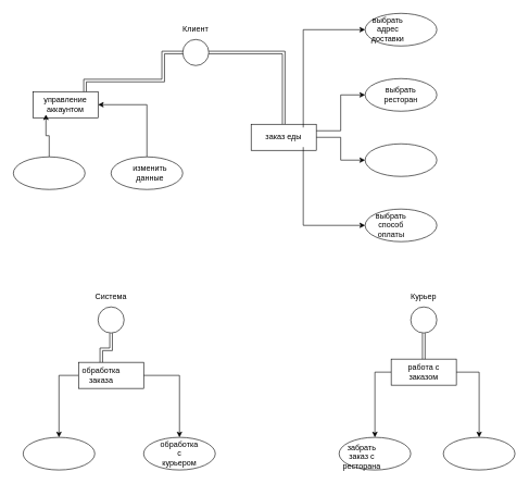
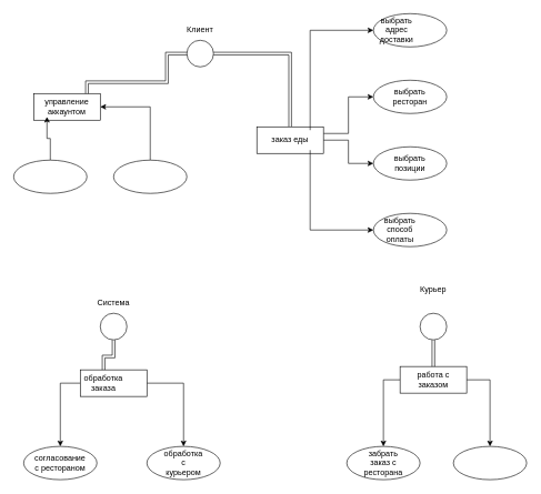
  <mxCell id="0" />
  <mxCell id="1" parent="0" />
  <mxCell id="2" style="edgeStyle=orthogonalEdgeStyle;rounded=0;orthogonalLoop=1;jettySize=auto;html=1;exitX=1;exitY=0.5;exitDx=0;exitDy=0;entryX=1;entryY=0;entryDx=0;entryDy=0;shape=link;" edge="1" parent="1" source="4" target="7"><mxGeometry relative="1" as="geometry"><Array as="points"><mxPoint x="250" y="80" /><mxPoint x="250" y="123" /><mxPoint x="130" y="123" /></Array></mxGeometry></mxCell>
  <mxCell id="3" style="edgeStyle=orthogonalEdgeStyle;rounded=0;orthogonalLoop=1;jettySize=auto;html=1;exitX=1;exitY=0.5;exitDx=0;exitDy=0;entryX=0.5;entryY=0;entryDx=0;entryDy=0;shape=link;" edge="1" parent="1" source="4" target="15"><mxGeometry relative="1" as="geometry" /></mxCell>
  <mxCell id="4" value="" style="ellipse;whiteSpace=wrap;html=1;" vertex="1" parent="1"><mxGeometry x="280" y="60" width="40" height="40" as="geometry" /></mxCell>
  <mxCell id="5" value="Клиент" style="text;strokeColor=none;align=center;fillColor=none;html=1;verticalAlign=middle;whiteSpace=wrap;rounded=0;" vertex="1" parent="1"><mxGeometry x="270" y="30" width="60" height="30" as="geometry" /></mxCell>
  <mxCell id="6" value="" style="whiteSpace=wrap;html=1;" vertex="1" parent="1"><mxGeometry x="50" y="140" width="100" height="40" as="geometry" /></mxCell>
  <mxCell id="7" value="управление аккаунтом" style="text;strokeColor=none;align=center;fillColor=none;html=1;verticalAlign=middle;whiteSpace=wrap;rounded=0;" vertex="1" parent="1"><mxGeometry x="70" y="145" width="60" height="30" as="geometry" /></mxCell>
  <mxCell id="8" style="edgeStyle=orthogonalEdgeStyle;rounded=0;orthogonalLoop=1;jettySize=auto;html=1;exitX=0.5;exitY=0;exitDx=0;exitDy=0;entryX=0;entryY=1;entryDx=0;entryDy=0;" edge="1" parent="1" source="9" target="7"><mxGeometry relative="1" as="geometry" /></mxCell>
  <mxCell id="9" value="" style="ellipse;whiteSpace=wrap;html=1;" vertex="1" parent="1"><mxGeometry x="20" y="240" width="110" height="50" as="geometry" /></mxCell>
  <mxCell id="10" style="edgeStyle=orthogonalEdgeStyle;rounded=0;orthogonalLoop=1;jettySize=auto;html=1;exitX=0.5;exitY=0;exitDx=0;exitDy=0;entryX=1;entryY=0.5;entryDx=0;entryDy=0;" edge="1" parent="1" source="11" target="6"><mxGeometry relative="1" as="geometry" /></mxCell>
  <mxCell id="11" value="" style="ellipse;whiteSpace=wrap;html=1;" vertex="1" parent="1"><mxGeometry x="170" y="240" width="110" height="50" as="geometry" /></mxCell>
- <mxCell id="12" value="изменить данные" style="text;strokeColor=none;align=center;fillColor=none;html=1;verticalAlign=middle;whiteSpace=wrap;rounded=0;" vertex="1" parent="1"><mxGeometry x="200" y="250" width="60" height="30" as="geometry" /></mxCell>
  <mxCell id="13" style="edgeStyle=orthogonalEdgeStyle;rounded=0;orthogonalLoop=1;jettySize=auto;html=1;exitX=1;exitY=0.25;exitDx=0;exitDy=0;entryX=0;entryY=0.5;entryDx=0;entryDy=0;" edge="1" parent="1" source="15" target="17"><mxGeometry relative="1" as="geometry" /></mxCell>
  <mxCell id="14" style="edgeStyle=orthogonalEdgeStyle;rounded=0;orthogonalLoop=1;jettySize=auto;html=1;exitX=1;exitY=0.5;exitDx=0;exitDy=0;entryX=0;entryY=0.5;entryDx=0;entryDy=0;" edge="1" parent="1" source="15" target="18"><mxGeometry relative="1" as="geometry" /></mxCell>
  <mxCell id="15" value="" style="whiteSpace=wrap;html=1;" vertex="1" parent="1"><mxGeometry x="385" y="190" width="100" height="40" as="geometry" /></mxCell>
  <mxCell id="16" value="" style="ellipse;whiteSpace=wrap;html=1;" vertex="1" parent="1"><mxGeometry x="560" y="320" width="110" height="50" as="geometry" /></mxCell>
  <mxCell id="17" value="" style="ellipse;whiteSpace=wrap;html=1;" vertex="1" parent="1"><mxGeometry x="560" y="120" width="110" height="50" as="geometry" /></mxCell>
  <mxCell id="18" value="" style="ellipse;whiteSpace=wrap;html=1;" vertex="1" parent="1"><mxGeometry x="560" y="220" width="110" height="50" as="geometry" /></mxCell>
  <mxCell id="19" value="" style="ellipse;whiteSpace=wrap;html=1;" vertex="1" parent="1"><mxGeometry x="560" y="20" width="110" height="50" as="geometry" /></mxCell>
  <mxCell id="20" style="edgeStyle=orthogonalEdgeStyle;rounded=0;orthogonalLoop=1;jettySize=auto;html=1;exitX=1;exitY=0;exitDx=0;exitDy=0;entryX=0;entryY=0.5;entryDx=0;entryDy=0;" edge="1" parent="1" source="22" target="19"><mxGeometry relative="1" as="geometry" /></mxCell>
  <mxCell id="21" style="edgeStyle=orthogonalEdgeStyle;rounded=0;orthogonalLoop=1;jettySize=auto;html=1;exitX=1;exitY=1;exitDx=0;exitDy=0;entryX=0;entryY=0.5;entryDx=0;entryDy=0;" edge="1" parent="1" source="22" target="16"><mxGeometry relative="1" as="geometry" /></mxCell>
  <mxCell id="22" value="заказ еды" style="text;strokeColor=none;align=center;fillColor=none;html=1;verticalAlign=middle;whiteSpace=wrap;rounded=0;" vertex="1" parent="1"><mxGeometry x="405" y="195" width="60" height="30" as="geometry" /></mxCell>
  <mxCell id="23" value="выбрать адрес доставки" style="text;strokeColor=none;align=center;fillColor=none;html=1;verticalAlign=middle;whiteSpace=wrap;rounded=0;" vertex="1" parent="1"><mxGeometry x="565" y="30" width="60" height="30" as="geometry" /></mxCell>
  <mxCell id="24" value="выбрать ресторан" style="text;strokeColor=none;align=center;fillColor=none;html=1;verticalAlign=middle;whiteSpace=wrap;rounded=0;" vertex="1" parent="1"><mxGeometry x="585" y="130" width="60" height="30" as="geometry" /></mxCell>
+ <mxCell id="25" value="выбрать позиции" style="text;strokeColor=none;align=center;fillColor=none;html=1;verticalAlign=middle;whiteSpace=wrap;rounded=0;" vertex="1" parent="1"><mxGeometry x="585" y="230" width="60" height="30" as="geometry" /></mxCell>
  <mxCell id="26" value="выбрать способ оплаты" style="text;strokeColor=none;align=center;fillColor=none;html=1;verticalAlign=middle;whiteSpace=wrap;rounded=0;" vertex="1" parent="1"><mxGeometry x="570" y="330" width="60" height="30" as="geometry" /></mxCell>
  <mxCell id="27" style="edgeStyle=orthogonalEdgeStyle;rounded=0;orthogonalLoop=1;jettySize=auto;html=1;exitX=0.5;exitY=1;exitDx=0;exitDy=0;entryX=0.5;entryY=0;entryDx=0;entryDy=0;shape=link;" edge="1" parent="1" source="28" target="42"><mxGeometry relative="1" as="geometry" /></mxCell>
  <mxCell id="28" value="" style="ellipse;whiteSpace=wrap;html=1;" vertex="1" parent="1"><mxGeometry x="150" y="470" width="40" height="40" as="geometry" /></mxCell>
  <mxCell id="29" value="Система" style="text;strokeColor=none;align=center;fillColor=none;html=1;verticalAlign=middle;whiteSpace=wrap;rounded=0;" vertex="1" parent="1"><mxGeometry x="140" y="440" width="60" height="30" as="geometry" /></mxCell>
  <mxCell id="30" style="edgeStyle=orthogonalEdgeStyle;rounded=0;orthogonalLoop=1;jettySize=auto;html=1;exitX=0;exitY=0.5;exitDx=0;exitDy=0;entryX=0.5;entryY=0;entryDx=0;entryDy=0;" edge="1" parent="1" source="32" target="36"><mxGeometry relative="1" as="geometry" /></mxCell>
  <mxCell id="31" style="edgeStyle=orthogonalEdgeStyle;rounded=0;orthogonalLoop=1;jettySize=auto;html=1;exitX=1;exitY=0.5;exitDx=0;exitDy=0;entryX=0.5;entryY=0;entryDx=0;entryDy=0;" edge="1" parent="1" source="32" target="37"><mxGeometry relative="1" as="geometry" /></mxCell>
  <mxCell id="32" value="" style="whiteSpace=wrap;html=1;" vertex="1" parent="1"><mxGeometry x="120" y="555" width="100" height="40" as="geometry" /></mxCell>
  <mxCell id="33" style="edgeStyle=orthogonalEdgeStyle;rounded=0;orthogonalLoop=1;jettySize=auto;html=1;exitX=0;exitY=0.5;exitDx=0;exitDy=0;entryX=0.5;entryY=0;entryDx=0;entryDy=0;" edge="1" parent="1" source="35" target="38"><mxGeometry relative="1" as="geometry"><mxPoint x="530" y="640" as="targetPoint" /></mxGeometry></mxCell>
  <mxCell id="34" style="edgeStyle=orthogonalEdgeStyle;rounded=0;orthogonalLoop=1;jettySize=auto;html=1;exitX=1;exitY=0.5;exitDx=0;exitDy=0;entryX=0.5;entryY=0;entryDx=0;entryDy=0;" edge="1" parent="1" source="35" target="39"><mxGeometry relative="1" as="geometry"><mxPoint x="780" y="600" as="targetPoint" /></mxGeometry></mxCell>
  <mxCell id="35" value="" style="whiteSpace=wrap;html=1;" vertex="1" parent="1"><mxGeometry x="600" y="550" width="100" height="40" as="geometry" /></mxCell>
  <mxCell id="36" value="" style="ellipse;whiteSpace=wrap;html=1;" vertex="1" parent="1"><mxGeometry x="35" y="670" width="110" height="50" as="geometry" /></mxCell>
  <mxCell id="37" value="" style="ellipse;whiteSpace=wrap;html=1;" vertex="1" parent="1"><mxGeometry x="220" y="670" width="110" height="50" as="geometry" /></mxCell>
  <mxCell id="38" value="" style="ellipse;whiteSpace=wrap;html=1;" vertex="1" parent="1"><mxGeometry x="520" y="670" width="110" height="50" as="geometry" /></mxCell>
  <mxCell id="39" value="" style="ellipse;whiteSpace=wrap;html=1;" vertex="1" parent="1"><mxGeometry x="680" y="670" width="110" height="50" as="geometry" /></mxCell>
  <mxCell id="40" style="edgeStyle=orthogonalEdgeStyle;rounded=0;orthogonalLoop=1;jettySize=auto;html=1;exitX=0.5;exitY=1;exitDx=0;exitDy=0;entryX=0.5;entryY=0;entryDx=0;entryDy=0;shape=link;" edge="1" parent="1" source="41" target="35"><mxGeometry relative="1" as="geometry" /></mxCell>
  <mxCell id="41" value="" style="ellipse;whiteSpace=wrap;html=1;" vertex="1" parent="1"><mxGeometry x="630" y="470" width="40" height="40" as="geometry" /></mxCell>
  <mxCell id="42" value="обработка заказа" style="text;strokeColor=none;align=center;fillColor=none;html=1;verticalAlign=middle;whiteSpace=wrap;rounded=0;" vertex="1" parent="1"><mxGeometry x="125" y="560" width="60" height="30" as="geometry" /></mxCell>
+ <mxCell id="43" value="согласование с рестораном" style="text;strokeColor=none;align=center;fillColor=none;html=1;verticalAlign=middle;whiteSpace=wrap;rounded=0;" vertex="1" parent="1"><mxGeometry x="60" y="680" width="60" height="30" as="geometry" /></mxCell>
  <mxCell id="44" value="обработка с курьером" style="text;strokeColor=none;align=center;fillColor=none;html=1;verticalAlign=middle;whiteSpace=wrap;rounded=0;" vertex="1" parent="1"><mxGeometry x="245" y="680" width="60" height="30" as="geometry" /></mxCell>
- <mxCell id="45" value="Курьер" style="text;strokeColor=none;align=center;fillColor=none;html=1;verticalAlign=middle;whiteSpace=wrap;rounded=0;" vertex="1" parent="1"><mxGeometry x="620" y="440" width="60" height="30" as="geometry" /></mxCell>
+ <mxCell id="45" value="Курьер" style="text;strokeColor=none;align=center;fillColor=none;html=1;verticalAlign=middle;whiteSpace=wrap;rounded=0;" vertex="1" parent="1"><mxGeometry x="620" y="420" width="60" height="30" as="geometry" /></mxCell>
  <mxCell id="46" value="работа с заказом" style="text;strokeColor=none;align=center;fillColor=none;html=1;verticalAlign=middle;whiteSpace=wrap;rounded=0;" vertex="1" parent="1"><mxGeometry x="620" y="555" width="60" height="30" as="geometry" /></mxCell>
- <mxCell id="47" value="забрать заказ с ресторана" style="text;strokeColor=none;align=center;fillColor=none;html=1;verticalAlign=middle;whiteSpace=wrap;rounded=0;" vertex="1" parent="1"><mxGeometry x="525" y="685" width="60" height="30" as="geometry" /></mxCell>
+ <mxCell id="47" value="забрать заказ с ресторана" style="text;strokeColor=none;align=center;fillColor=none;html=1;verticalAlign=middle;whiteSpace=wrap;rounded=0;" vertex="1" parent="1"><mxGeometry x="545" y="680" width="60" height="30" as="geometry" /></mxCell>
